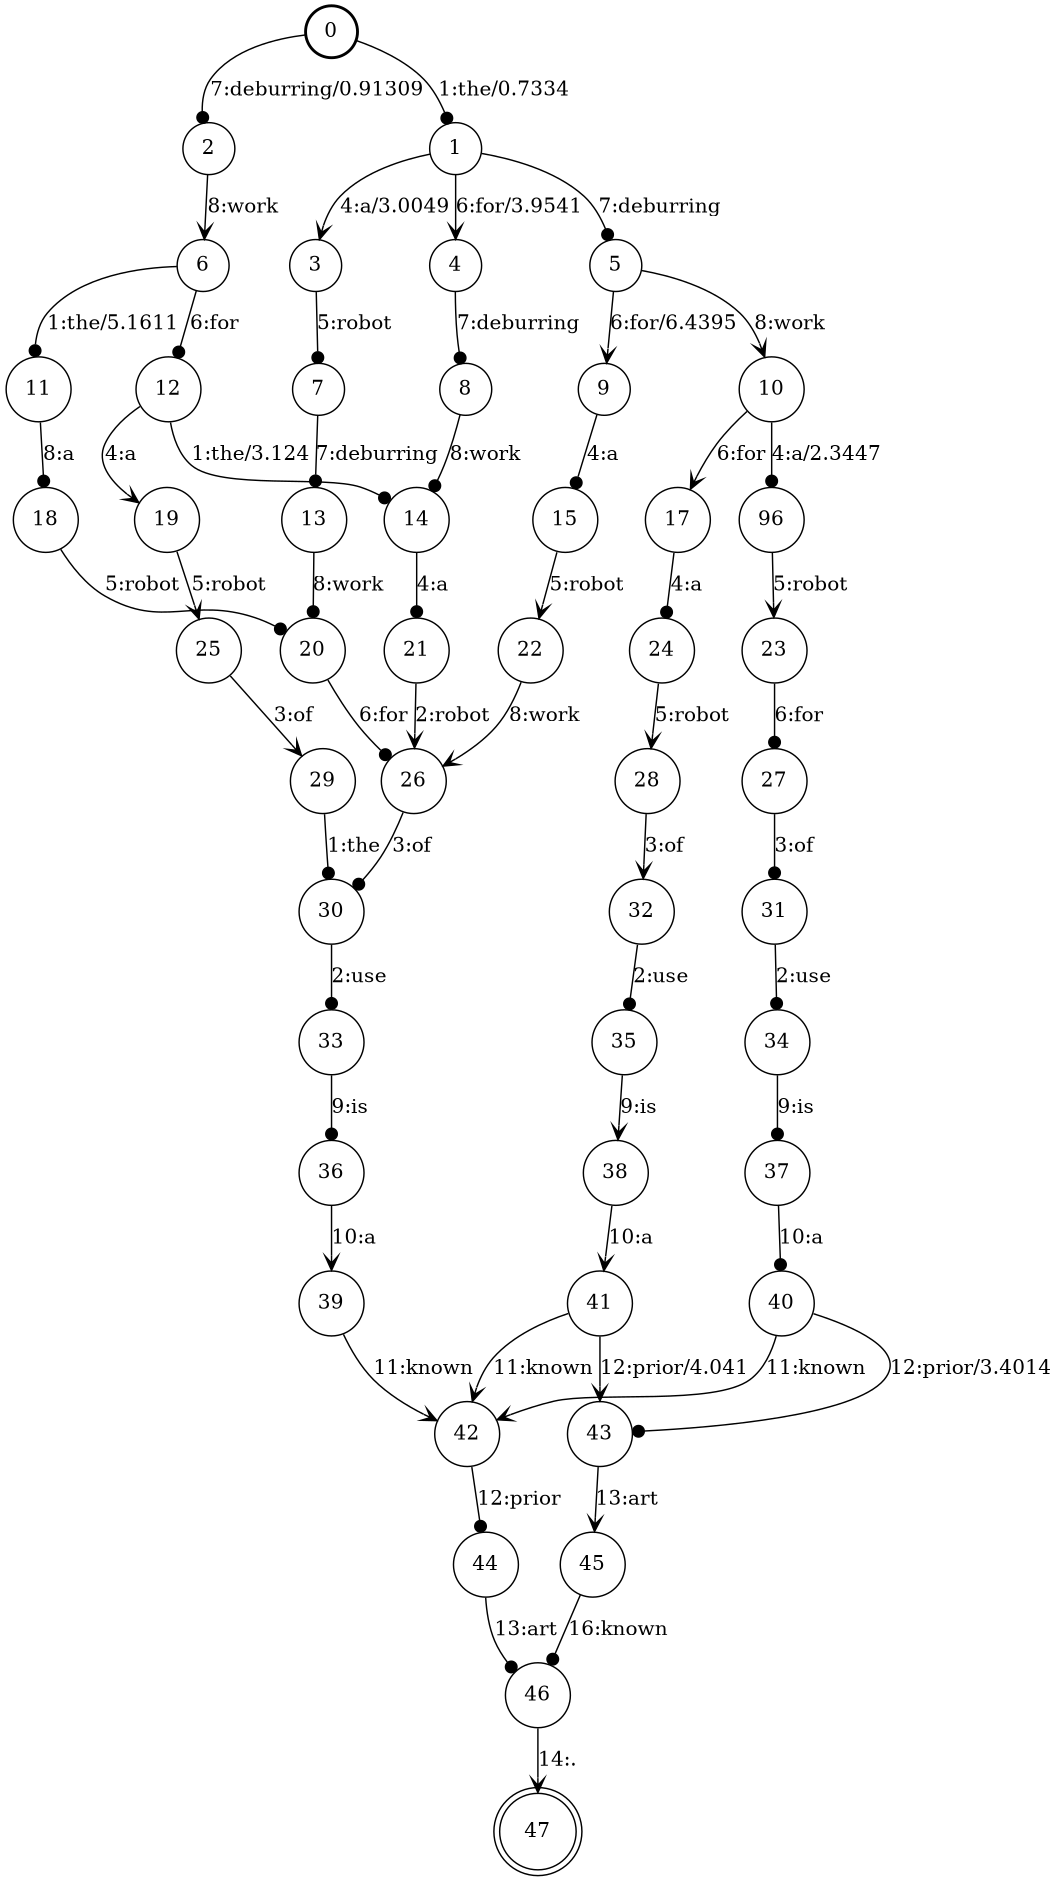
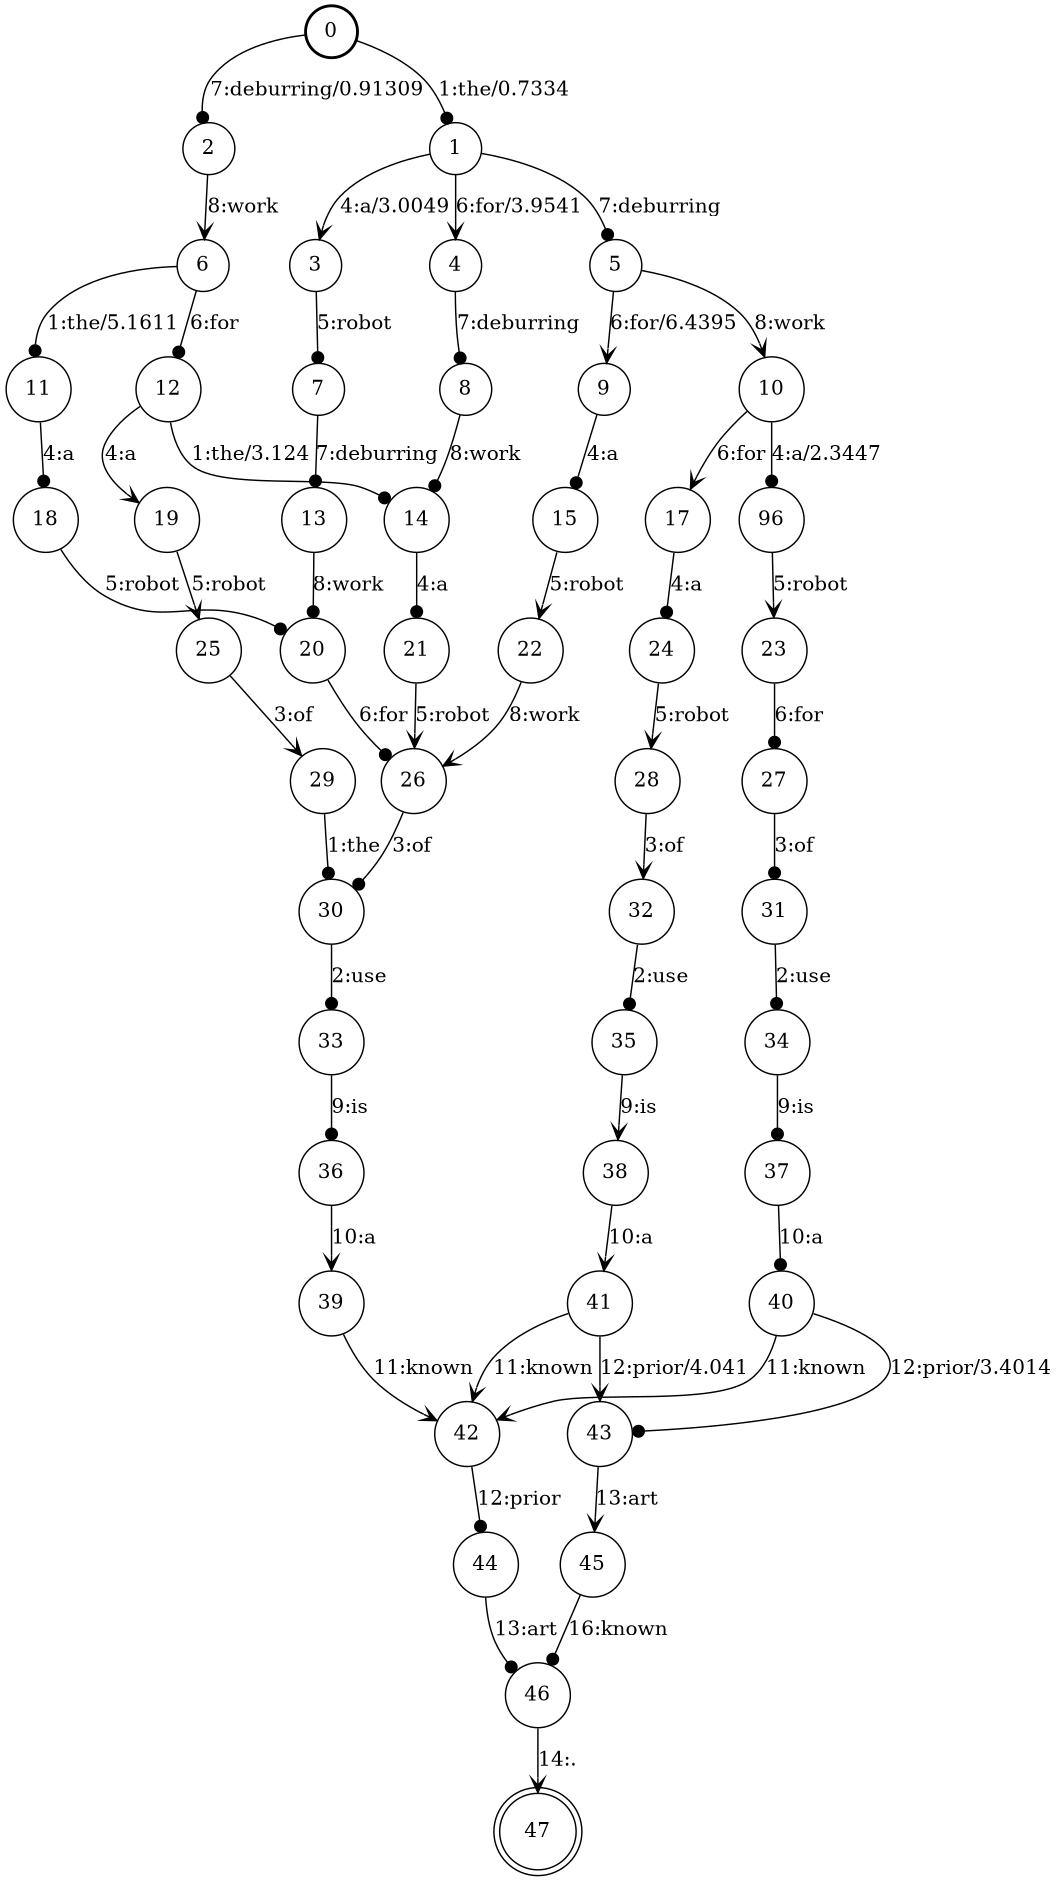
  digraph {
    nodesep=0.25
    rankdir=TB
    ranksep=0.4
    node [fontsize=14 shape=circle style=solid]
    edge [arrowhead=dot fontsize=14]
    n1 [label=0 style=bold]
    n2 [label=1]
    n3 [label=2]
    n4 [label=3]
    n5 [label=4]
    n6 [label=5]
    n7 [label=6]
    n8 [label=7]
    n9 [label=8]
    n10 [label=9]
    n11 [label=10]
    n12 [label=11]
    n13 [label=12]
    n14 [label=13]
    n15 [label=14]
    n16 [label=15]
    n17 [label=96]
    n18 [label=17]
    n19 [label=18]
    n20 [label=19]
    n21 [label=20]
    n22 [label=21]
    n23 [label=22]
    n24 [label=23]
    n25 [label=24]
    n26 [label=25]
    n27 [label=26]
    n28 [label=27]
    n29 [label=28]
    n30 [label=29]
    n31 [label=30]
    n32 [label=31]
    n33 [label=32]
    n34 [label=33]
    n35 [label=34]
    n36 [label=35]
    n37 [label=36]
    n38 [label=37]
    n39 [label=38]
    n40 [label=39]
    n41 [label=40]
    n42 [label=41]
    n43 [label=42]
    n44 [label=43]
    n45 [label=44]
    n46 [label=45]
    n47 [label=46]
    n48 [label=47 shape=doublecircle]
    n1 -> n2 [label="1:the/0.7334"]
    n1 -> n3 [label="7:deburring/0.91309"]
    n2 -> n4 [arrowhead=vee label="4:a/3.0049"]
    n2 -> n5 [arrowhead=vee label="6:for/3.9541"]
    n2 -> n6 [label="7:deburring"]
    n3 -> n7 [arrowhead=vee label="8:work"]
    n4 -> n8 [label="5:robot"]
    n5 -> n9 [label="7:deburring"]
    n6 -> n10 [arrowhead=vee label="6:for/6.4395"]
    n6 -> n11 [arrowhead=vee label="8:work"]
    n7 -> n12 [label="1:the/5.1611"]
    n7 -> n13 [label="6:for"]
    n8 -> n14 [label="7:deburring"]
    n9 -> n15 [label="8:work"]
    n10 -> n16 [label="4:a"]
    n11 -> n17 [label="4:a/2.3447"]
    n11 -> n18 [arrowhead=vee label="6:for"]
-   n12 -> n19 [label="8:a"]
+   n12 -> n19 [label="4:a"]
    n13 -> n15 [label="1:the/3.124"]
    n13 -> n20 [arrowhead=vee label="4:a"]
    n14 -> n21 [label="8:work"]
    n15 -> n22 [label="4:a"]
    n16 -> n23 [arrowhead=vee label="5:robot"]
    n17 -> n24 [arrowhead=vee label="5:robot"]
    n18 -> n25 [label="4:a"]
    n19 -> n21 [label="5:robot"]
    n20 -> n26 [arrowhead=vee label="5:robot"]
    n21 -> n27 [label="6:for"]
-   n22 -> n27 [arrowhead=vee label="2:robot"]
+   n22 -> n27 [arrowhead=vee label="5:robot"]
    n23 -> n27 [arrowhead=vee label="8:work"]
    n24 -> n28 [label="6:for"]
    n25 -> n29 [arrowhead=vee label="5:robot"]
    n26 -> n30 [arrowhead=vee label="3:of"]
    n27 -> n31 [label="3:of"]
    n28 -> n32 [label="3:of"]
    n29 -> n33 [arrowhead=vee label="3:of"]
    n30 -> n31 [label="1:the"]
    n31 -> n34 [label="2:use"]
    n32 -> n35 [label="2:use"]
    n33 -> n36 [label="2:use"]
    n34 -> n37 [label="9:is"]
    n35 -> n38 [label="9:is"]
    n36 -> n39 [arrowhead=vee label="9:is"]
    n37 -> n40 [arrowhead=vee label="10:a"]
    n38 -> n41 [label="10:a"]
    n39 -> n42 [arrowhead=vee label="10:a"]
    n40 -> n43 [arrowhead=vee label="11:known"]
    n41 -> n43 [arrowhead=vee label="11:known"]
    n41 -> n44 [label="12:prior/3.4014"]
    n42 -> n43 [arrowhead=vee label="11:known"]
    n42 -> n44 [arrowhead=vee label="12:prior/4.041"]
    n43 -> n45 [label="12:prior"]
    n44 -> n46 [arrowhead=vee label="13:art"]
    n45 -> n47 [label="13:art"]
    n46 -> n47 [label="16:known"]
    n47 -> n48 [arrowhead=vee label="14:."]
  }
